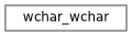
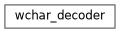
  digraph {
    rankdir=LR
-   n1 [color=grey40 fillcolor=white fontname=Helvetica fontsize=10 height=0.2 label=wchar_wchar shape=box style=filled width=0.4]
+   n1 [color=grey40 fillcolor=white fontname=Helvetica fontsize=10 height=0.2 label=wchar_decoder shape=box style=filled width=0.4]
  }
